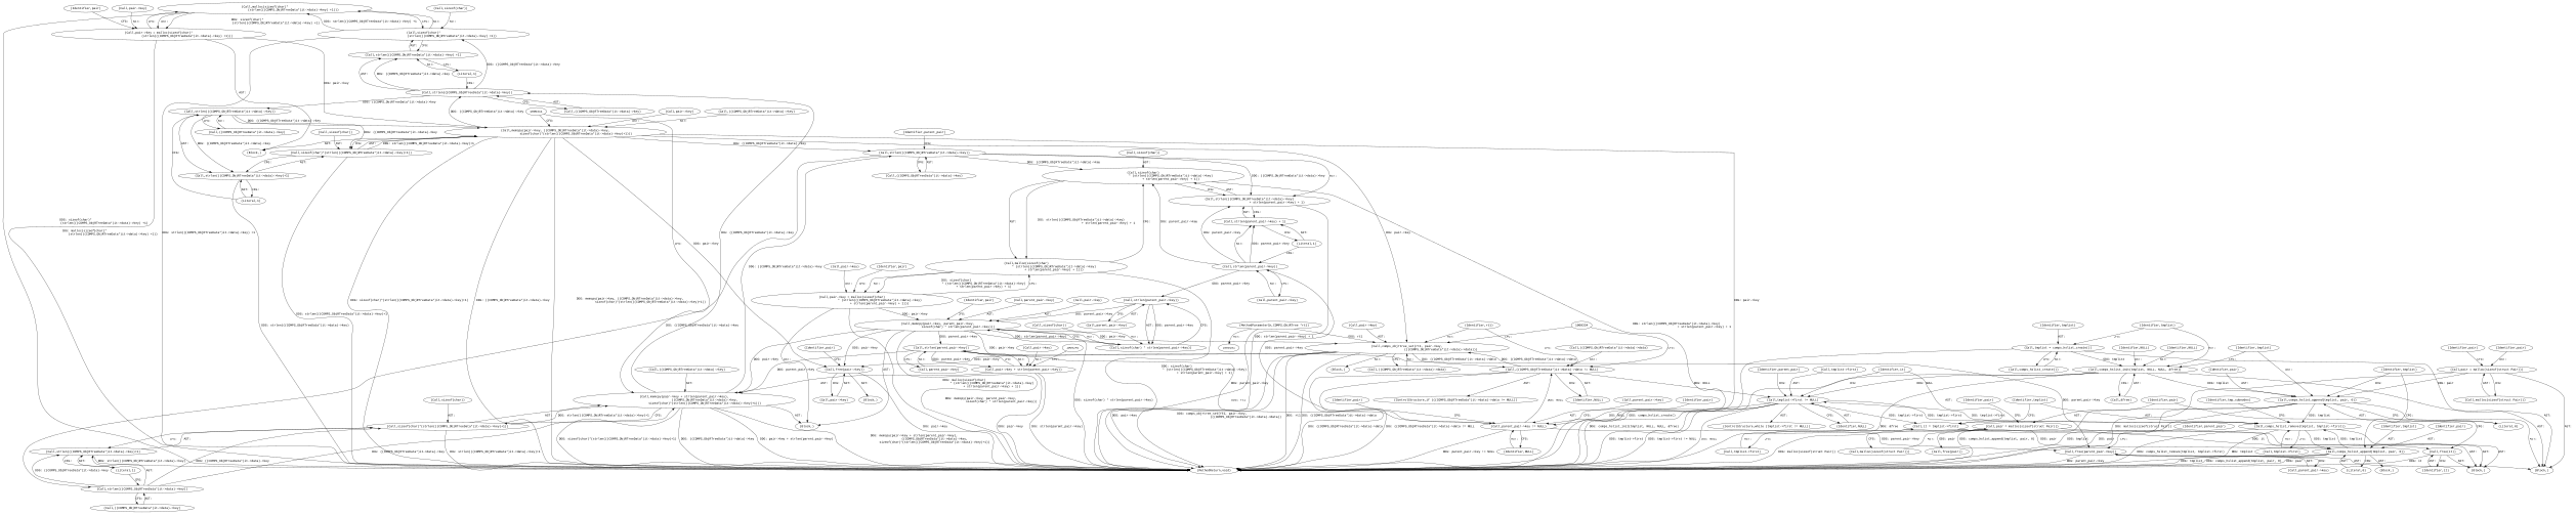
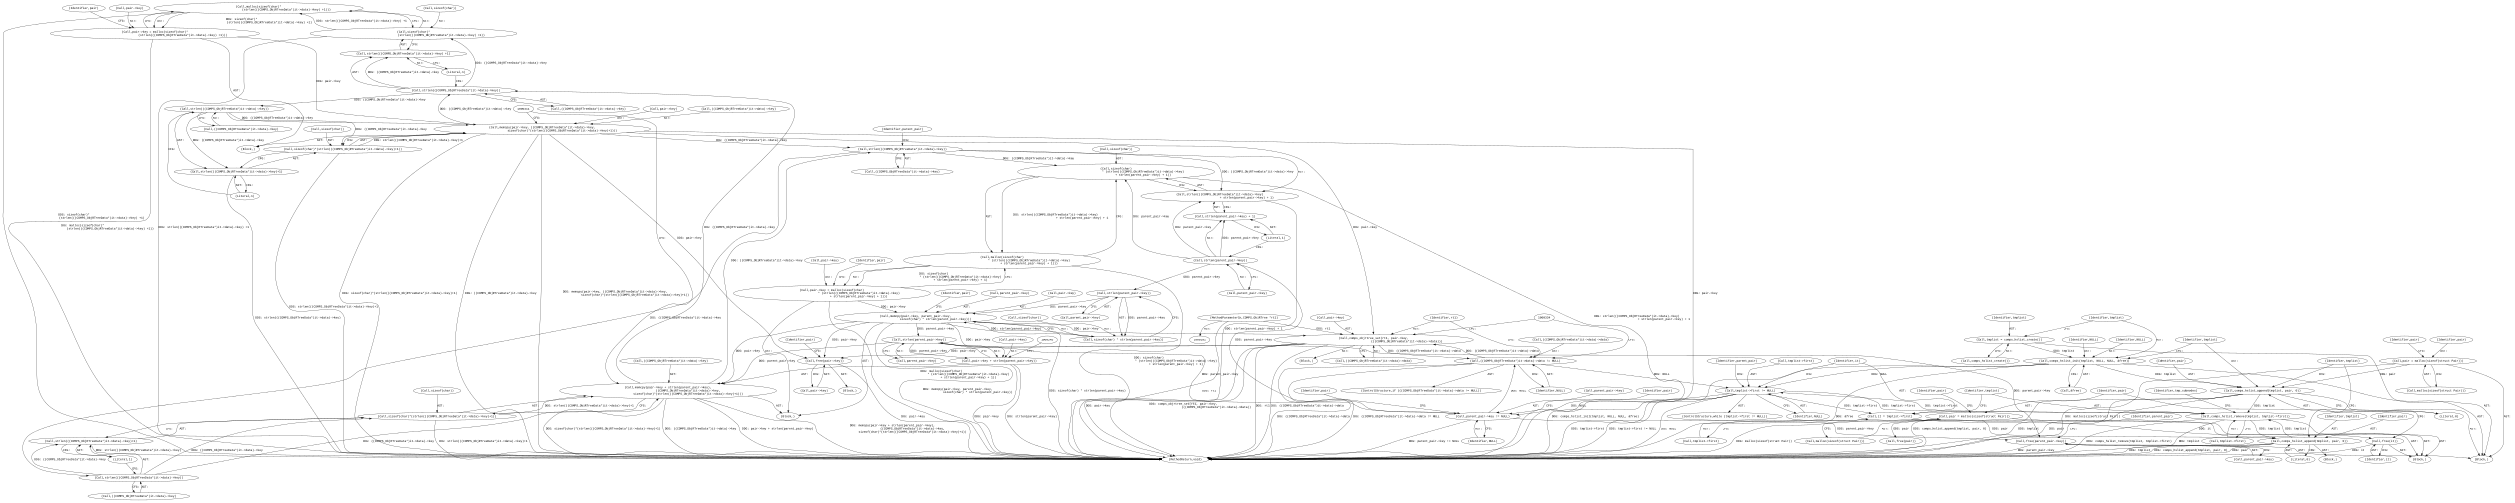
  digraph {
    fontname="Liberation Mono"
    node [fontname="Liberation Mono"]
    edge [fontname="Liberation Mono"]
    n1 [label="(Call,malloc(sizeof(char)*\n                                (strlen(((COMPS_ObjRTreeData*)it->data)->key) +1)))"]
    n2 [label="(Call,sizeof(char)*\n                                (strlen(((COMPS_ObjRTreeData*)it->data)->key) +1))"]
    n3 [label="(Call,pair->key = malloc(sizeof(char)*\n                                (strlen(((COMPS_ObjRTreeData*)it->data)->key) +1)))"]
    n4 [label="(MethodReturn,void)"]
    n5 [label="(Call,strlen(((COMPS_ObjRTreeData*)it->data)->key) +1)"]
    n6 [label="(Call,memcpy(pair->key, ((COMPS_ObjRTreeData*)it->data)->key,\n                       sizeof(char)*(strlen(((COMPS_ObjRTreeData*)it->data)->key)+1)))"]
    n7 [label="(Block,)"]
    n8 [label="(Literal,1)"]
    n9 [label="(Call,strlen(((COMPS_ObjRTreeData*)it->data)->key))"]
    n10 [label="(Call,strlen(((COMPS_ObjRTreeData*)it->data)->key))"]
    n11 [label="(Call,((COMPS_ObjRTreeData*)it->data)->key)"]
    n12 [label="(Call,sizeof(char)*(strlen(((COMPS_ObjRTreeData*)it->data)->key)+1))"]
    n13 [label="(Call,strlen(((COMPS_ObjRTreeData*)it->data)->key)+1)"]
    n14 [label="(Call,((COMPS_ObjRTreeData*)it->data)->key)"]
    n15 [label="(Call,strlen(((COMPS_ObjRTreeData*)it->data)->key))"]
    n16 [label="(Call,comps_objrtree_set(rt1, pair->key,\n                                      (((COMPS_ObjRTreeData*)it->data)->data)))"]
    n17 [label="(Call,free(pair->key))"]
    n18 [label="(Call,sizeof(char)\n                               * (strlen(((COMPS_ObjRTreeData*)it->data)->key)\n                               + strlen(parent_pair->key) + 1))"]
    n19 [label="(Call,strlen(((COMPS_ObjRTreeData*)it->data)->key)\n                               + strlen(parent_pair->key) + 1)"]
    n20 [label="(Call,strlen(((COMPS_ObjRTreeData*)it->data)->key))"]
    n21 [label="(Call,((COMPS_ObjRTreeData*)it->data)->key)"]
    n22 [label="(Call,((COMPS_ObjRTreeData*)it->data)->data != NULL)"]
    n23 [label="(Block,)"]
    n24 [label="(Call,((COMPS_ObjRTreeData*)it->data)->data)"]
    n25 [label="(Block,)"]
    n26 [label="(Call,pair->key)"]
    n27 [label="(Literal,1)"]
    n28 [label="(Call,memcpy(pair->key + strlen(parent_pair->key),\n                       ((COMPS_ObjRTreeData*)it->data)->key,\n                       sizeof(char)*(strlen(((COMPS_ObjRTreeData*)it->data)->key)+1)))"]
    n29 [label="(Call,sizeof(char)*(strlen(((COMPS_ObjRTreeData*)it->data)->key)+1))"]
    n30 [label="(Block,)"]
    n31 [label="(Call,strlen(((COMPS_ObjRTreeData*)it->data)->key)+1)"]
    n32 [label="(Call,memcpy(pair->key, parent_pair->key,\n                       sizeof(char) * strlen(parent_pair->key)))"]
    n33 [label="(Call,strlen(parent_pair->key))"]
    n34 [label="(Call,sizeof(char) * strlen(parent_pair->key))"]
    n35 [label="(Call,pair->key + strlen(parent_pair->key))"]
    n36 [label="(Call,parent_pair->key != NULL)"]
    n37 [label="(Call,free(parent_pair->key))"]
    n38 [label="(Call,parent_pair->key)"]
    n39 [label="(Call,strlen(parent_pair->key))"]
    n40 [label="(Call,pair->key = malloc(sizeof(char)\n                               * (strlen(((COMPS_ObjRTreeData*)it->data)->key)\n                               + strlen(parent_pair->key) + 1)))"]
    n41 [label="(Call,malloc(sizeof(char)\n                               * (strlen(((COMPS_ObjRTreeData*)it->data)->key)\n                               + strlen(parent_pair->key) + 1)))"]
    n42 [label="(Call,strlen(parent_pair->key) + 1)"]
    n43 [label="(Call,((COMPS_ObjRTreeData*)it->data)->key)"]
    n44 [label="(Call,strlen(parent_pair->key))"]
    n45 [label="(Call,parent_pair->key)"]
    n46 [label="(Call,parent_pair->key)"]
    n47 [label="(Literal,1)"]
    n48 [label="(Identifier,NULL)"]
    n49 [label="(Call,tmplist->first != NULL)"]
    n50 [label="(ControlStructure,if (((COMPS_ObjRTreeData*)it->data)->data != NULL))"]
    n51 [label="(Identifier,NULL)"]
    n52 [label="(Block,)"]
    n53 [label="(Call,parent_pair->key)"]
    n54 [label="(Call,comps_hslist_remove(tmplist, tmplist->first))"]
    n55 [label="(Call,it = tmplist->first)"]
    n56 [label="(ControlStructure,while (tmplist->first != NULL))"]
    n57 [label="(Identifier,NULL)"]
    n58 [label="(Call,comps_hslist_append(tmplist, pair, 0))"]
    n59 [label="(Call,tmplist->first)"]
    n60 [label="(Block,)"]
    n61 [label="(Call,free(it))"]
    n62 [label="(Call,tmplist->first)"]
    n63 [label="(Literal,0)"]
    n64 [label="(Block,)"]
    n65 [label="(Call,pair = malloc(sizeof(struct Pair)))"]
    n66 [label="(Call,free(pair))"]
    n67 [label="(Call,malloc(sizeof(struct Pair)))"]
    n68 [label="(Call,comps_hslist_append(tmplist, pair, 0))"]
    n69 [label="(Literal,0)"]
    n70 [label="(Call,comps_hslist_init(tmplist, NULL, NULL, &free))"]
    n71 [label="(Call,&free)"]
    n72 [label="(Call,tmplist = comps_hslist_create())"]
    n73 [label="(Call,comps_hslist_create())"]
    n74 [label="(Call,pair = malloc(sizeof(struct Pair)))"]
    n75 [label="(Call,malloc(sizeof(struct Pair)))"]
    n76 [label="(MethodParameterIn,COMPS_ObjRTree *rt1)"]
    1000101
    n78 [label="(Literal,1)"]
    n79 [label="(Identifier,it)"]
    n80 [label="(Identifier,NULL)"]
    n81 [label="(Identifier,parent_pair)"]
    n82 [label="(Call,((COMPS_ObjRTreeData*)it->data)->key)"]
    n83 [label="(Identifier,pair)"]
    n84 [label="(Identifier,pair)"]
    n85 [label="(Identifier,tmplist)"]
    n86 [label="(Call,pair->key)"]
    n87 [label="(Call,pair->key)"]
    n88 [label="(Call,sizeof(char))"]
    n89 [label="(Identifier,tmplist)"]
    n90 [label="(Identifier,pair)"]
    n91 [label="(Identifier,pair)"]
    n92 [label="(Identifier,pair)"]
    n93 [label="(Identifier,pair)"]
    n94 [label="(Identifier,pair)"]
    n95 [label="(Call,pair->key)"]
    n96 [label="(Identifier,tmplist)"]
    n97 [label="(Identifier,parent_pair)"]
    n98 [label="(Identifier,tmplist)"]
    n99 [label="(Identifier,it)"]
    n100 [label="(Identifier,tmplist)"]
    n101 [label="(Call,tmplist->first)"]
    n102 [label="(Call,sizeof(char))"]
    n103 [label="(Call,parent_pair->key)"]
    n104 [label="(Identifier,NULL)"]
    n105 [label="(Call,((COMPS_ObjRTreeData*)it->data)->key)"]
    n106 [label="(Call,pair->key)"]
    n107 [label="(Call,sizeof(char))"]
    n108 [label="(Call,pair->key)"]
    n109 [label="(Identifier,parent_pair)"]
    n110 [label="(Call,((COMPS_ObjRTreeData*)it->data)->data)"]
    n111 [label="(Identifier,pair)"]
    n112 [label="(Call,sizeof(char))"]
    n113 [label="(Call,parent_pair->key)"]
    n114 [label="(Identifier,pair)"]
    n115 [label="(Identifier,rt1)"]
    n116 [label="(Identifier,pair)"]
    n117 [label="(Identifier,pair)"]
    n118 [label="(Identifier,pair)"]
    n119 [label="(Identifier,tmp_subnodes)"]
    n120 [label="(Call,sizeof(char))"]
    n121 [label="(Identifier,tmplist)"]
    n122 [label="(Call,pair->key)"]
    1000311
    1000334
    1000245
    n1 -> n2 [label="CFG: "]
    n1 -> n3 [label="AST: "]
    n1 -> n3 [label="DDG: sizeof(char)*\n                                (strlen(((COMPS_ObjRTreeData*)it->data)->key) +1)"]
    n1 -> n4 [label="DDG: sizeof(char)*\n                                (strlen(((COMPS_ObjRTreeData*)it->data)->key) +1)"]
    n2 -> n1 [label="AST: "]
    n2 -> n1 [label="DDG: strlen(((COMPS_ObjRTreeData*)it->data)->key) +1"]
    n2 -> n4 [label="DDG: strlen(((COMPS_ObjRTreeData*)it->data)->key) +1"]
    n2 -> n5 [label="CFG: "]
    n3 -> n1 [label="CFG: "]
    n3 -> n4 [label="DDG: malloc(sizeof(char)*\n                                (strlen(((COMPS_ObjRTreeData*)it->data)->key) +1))"]
    n3 -> n6 [label="DDG: pair->key"]
    n3 -> n7 [label="AST: "]
    n5 -> n2 [label="AST: "]
    n5 -> n8 [label="CFG: "]
    n6 -> n4 [label="DDG: pair->key"]
    n6 -> n4 [label="DDG: sizeof(char)*(strlen(((COMPS_ObjRTreeData*)it->data)->key)+1)"]
    n6 -> n4 [label="DDG: ((COMPS_ObjRTreeData*)it->data)->key"]
    n6 -> n4 [label="DDG: memcpy(pair->key, ((COMPS_ObjRTreeData*)it->data)->key,\n                       sizeof(char)*(strlen(((COMPS_ObjRTreeData*)it->data)->key)+1))"]
    n6 -> n7 [label="AST: "]
    n6 -> n9 [label="DDG: ((COMPS_ObjRTreeData*)it->data)->key"]
    n6 -> n12 [label="CFG: "]
    n6 -> n15 [label="DDG: ((COMPS_ObjRTreeData*)it->data)->key"]
    n6 -> n16 [label="DDG: pair->key"]
    n6 -> n17 [label="DDG: pair->key"]
    n8 -> n5 [label="AST: "]
    n8 -> n9 [label="CFG: "]
    n9 -> n2 [label="DDG: ((COMPS_ObjRTreeData*)it->data)->key"]
    n9 -> n5 [label="AST: "]
    n9 -> n5 [label="DDG: ((COMPS_ObjRTreeData*)it->data)->key"]
    n9 -> n10 [label="DDG: ((COMPS_ObjRTreeData*)it->data)->key"]
    n9 -> n11 [label="CFG: "]
    n10 -> n6 [label="DDG: ((COMPS_ObjRTreeData*)it->data)->key"]
    n10 -> n12 [label="DDG: ((COMPS_ObjRTreeData*)it->data)->key"]
    n10 -> n13 [label="AST: "]
    n10 -> n13 [label="DDG: ((COMPS_ObjRTreeData*)it->data)->key"]
    n10 -> n14 [label="CFG: "]
    n11 -> n9 [label="AST: "]
    n12 -> n4 [label="DDG: strlen(((COMPS_ObjRTreeData*)it->data)->key)+1"]
    n12 -> n6 [label="AST: "]
    n12 -> n6 [label="DDG: strlen(((COMPS_ObjRTreeData*)it->data)->key)+1"]
    n12 -> n13 [label="CFG: "]
    n13 -> n4 [label="DDG: strlen(((COMPS_ObjRTreeData*)it->data)->key)"]
    n13 -> n12 [label="AST: "]
    n13 -> n27 [label="CFG: "]
    n14 -> n10 [label="AST: "]
    n15 -> n18 [label="DDG: ((COMPS_ObjRTreeData*)it->data)->key"]
    n15 -> n19 [label="AST: "]
    n15 -> n19 [label="DDG: ((COMPS_ObjRTreeData*)it->data)->key"]
    n15 -> n20 [label="DDG: ((COMPS_ObjRTreeData*)it->data)->key"]
    n15 -> n21 [label="CFG: "]
    n16 -> n4 [label="DDG: comps_objrtree_set(rt1, pair->key,\n                                      (((COMPS_ObjRTreeData*)it->data)->data))"]
    n16 -> n4 [label="DDG: rt1"]
    n16 -> n4 [label="DDG: ((COMPS_ObjRTreeData*)it->data)->data"]
    n16 -> n4 [label="DDG: pair->key"]
    n16 -> n17 [label="DDG: pair->key"]
    n16 -> n22 [label="DDG: ((COMPS_ObjRTreeData*)it->data)->data"]
    n16 -> n23 [label="AST: "]
    n16 -> n24 [label="CFG: "]
    n17 -> n4 [label="DDG: pair->key"]
    n17 -> n25 [label="AST: "]
    n17 -> n26 [label="CFG: "]
    n18 -> n4 [label="DDG: strlen(((COMPS_ObjRTreeData*)it->data)->key)\n                               + strlen(parent_pair->key) + 1"]
    n18 -> n19 [label="CFG: "]
    n18 -> n41 [label="AST: "]
    n18 -> n41 [label="DDG: strlen(((COMPS_ObjRTreeData*)it->data)->key)\n                               + strlen(parent_pair->key) + 1"]
    n19 -> n4 [label="DDG: strlen(parent_pair->key) + 1"]
    n19 -> n18 [label="AST: "]
    n19 -> n42 [label="CFG: "]
    n20 -> n28 [label="DDG: ((COMPS_ObjRTreeData*)it->data)->key"]
    n20 -> n29 [label="DDG: ((COMPS_ObjRTreeData*)it->data)->key"]
    n20 -> n31 [label="AST: "]
    n20 -> n31 [label="DDG: ((COMPS_ObjRTreeData*)it->data)->key"]
    n20 -> n43 [label="CFG: "]
    n21 -> n15 [label="AST: "]
    n22 -> n4 [label="DDG: ((COMPS_ObjRTreeData*)it->data)->data"]
    n22 -> n4 [label="DDG: ((COMPS_ObjRTreeData*)it->data)->data != NULL"]
    n22 -> n16 [label="DDG: ((COMPS_ObjRTreeData*)it->data)->data"]
    n22 -> n49 [label="DDG: NULL"]
    n22 -> n50 [label="AST: "]
    n22 -> n51 [label="CFG: "]
    n24 -> n16 [label="AST: "]
    n26 -> n17 [label="AST: "]
    n27 -> n10 [label="CFG: "]
    n27 -> n13 [label="AST: "]
    n28 -> n4 [label="DDG: pair->key + strlen(parent_pair->key)"]
    n28 -> n4 [label="DDG: memcpy(pair->key + strlen(parent_pair->key),\n                       ((COMPS_ObjRTreeData*)it->data)->key,\n                       sizeof(char)*(strlen(((COMPS_ObjRTreeData*)it->data)->key)+1))"]
    n28 -> n4 [label="DDG: sizeof(char)*(strlen(((COMPS_ObjRTreeData*)it->data)->key)+1)"]
    n28 -> n4 [label="DDG: ((COMPS_ObjRTreeData*)it->data)->key"]
    n28 -> n9 [label="DDG: ((COMPS_ObjRTreeData*)it->data)->key"]
    n28 -> n15 [label="DDG: ((COMPS_ObjRTreeData*)it->data)->key"]
    n28 -> n29 [label="CFG: "]
    n28 -> n30 [label="AST: "]
    n29 -> n4 [label="DDG: strlen(((COMPS_ObjRTreeData*)it->data)->key)+1"]
    n29 -> n28 [label="AST: "]
    n29 -> n28 [label="DDG: strlen(((COMPS_ObjRTreeData*)it->data)->key)+1"]
    n29 -> n31 [label="CFG: "]
    n31 -> n4 [label="DDG: strlen(((COMPS_ObjRTreeData*)it->data)->key)"]
    n31 -> n29 [label="AST: "]
    n31 -> n78 [label="CFG: "]
    n32 -> n4 [label="DDG: sizeof(char) * strlen(parent_pair->key)"]
    n32 -> n4 [label="DDG: memcpy(pair->key, parent_pair->key,\n                       sizeof(char) * strlen(parent_pair->key))"]
    n32 -> n16 [label="DDG: pair->key"]
    n32 -> n17 [label="DDG: pair->key"]
    n32 -> n28 [label="DDG: pair->key"]
    n32 -> n30 [label="AST: "]
    n32 -> n33 [label="DDG: parent_pair->key"]
    n32 -> n34 [label="CFG: "]
    n32 -> n35 [label="DDG: pair->key"]
    n33 -> n28 [label="DDG: parent_pair->key"]
    n33 -> n35 [label="AST: "]
    n33 -> n35 [label="DDG: parent_pair->key"]
    n33 -> n36 [label="DDG: parent_pair->key"]
    n33 -> n37 [label="DDG: parent_pair->key"]
    n33 -> n38 [label="CFG: "]
    n34 -> n32 [label="AST: "]
    n34 -> n32 [label="DDG: strlen(parent_pair->key)"]
    n34 -> n39 [label="CFG: "]
    n35 -> n4 [label="DDG: pair->key"]
    n35 -> n4 [label="DDG: strlen(parent_pair->key)"]
    n35 -> n28 [label="AST: "]
    n35 -> n33 [label="CFG: "]
    n36 -> n4 [label="DDG: parent_pair->key != NULL"]
    n36 -> n22 [label="DDG: NULL"]
    n36 -> n37 [label="DDG: parent_pair->key"]
    n36 -> n44 [label="DDG: parent_pair->key"]
    n36 -> n48 [label="CFG: "]
    n37 -> n4 [label="DDG: parent_pair->key"]
    n37 -> n52 [label="AST: "]
    n37 -> n53 [label="CFG: "]
    n38 -> n33 [label="AST: "]
    n39 -> n32 [label="DDG: parent_pair->key"]
    n39 -> n34 [label="AST: "]
    n39 -> n34 [label="DDG: parent_pair->key"]
    n39 -> n46 [label="CFG: "]
    n40 -> n4 [label="DDG: malloc(sizeof(char)\n                               * (strlen(((COMPS_ObjRTreeData*)it->data)->key)\n                               + strlen(parent_pair->key) + 1))"]
    n40 -> n30 [label="AST: "]
    n40 -> n32 [label="DDG: pair->key"]
    n40 -> n41 [label="CFG: "]
    n41 -> n4 [label="DDG: sizeof(char)\n                               * (strlen(((COMPS_ObjRTreeData*)it->data)->key)\n                               + strlen(parent_pair->key) + 1)"]
    n41 -> n18 [label="CFG: "]
    n41 -> n40 [label="AST: "]
    n41 -> n40 [label="DDG: sizeof(char)\n                               * (strlen(((COMPS_ObjRTreeData*)it->data)->key)\n                               + strlen(parent_pair->key) + 1)"]
    n42 -> n19 [label="AST: "]
    n42 -> n47 [label="CFG: "]
    n43 -> n20 [label="AST: "]
    n44 -> n18 [label="DDG: parent_pair->key"]
    n44 -> n19 [label="DDG: parent_pair->key"]
    n44 -> n39 [label="DDG: parent_pair->key"]
    n44 -> n42 [label="AST: "]
    n44 -> n42 [label="DDG: parent_pair->key"]
    n44 -> n45 [label="CFG: "]
    n45 -> n44 [label="AST: "]
    n46 -> n39 [label="AST: "]
    n47 -> n42 [label="AST: "]
    n47 -> n44 [label="CFG: "]
    n48 -> n36 [label="AST: "]
    n49 -> n4 [label="DDG: tmplist->first"]
    n49 -> n4 [label="DDG: tmplist->first != NULL"]
    n49 -> n4 [label="DDG: NULL"]
    n49 -> n36 [label="DDG: NULL"]
    n49 -> n54 [label="DDG: tmplist->first"]
    n49 -> n55 [label="DDG: tmplist->first"]
    n49 -> n56 [label="AST: "]
    n49 -> n57 [label="CFG: "]
    n51 -> n22 [label="AST: "]
    n53 -> n37 [label="AST: "]
    n54 -> n4 [label="DDG: comps_hslist_remove(tmplist, tmplist->first)"]
    n54 -> n4 [label="DDG: tmplist"]
    n54 -> n49 [label="DDG: tmplist->first"]
    n54 -> n58 [label="DDG: tmplist"]
    n54 -> n59 [label="CFG: "]
    n54 -> n60 [label="AST: "]
    n55 -> n60 [label="AST: "]
    n55 -> n61 [label="DDG: it"]
    n55 -> n62 [label="CFG: "]
    n57 -> n49 [label="AST: "]
    n58 -> n4 [label="DDG: pair"]
    n58 -> n4 [label="DDG: tmplist"]
    n58 -> n4 [label="DDG: comps_hslist_append(tmplist, pair, 0)"]
    n58 -> n54 [label="DDG: tmplist"]
    n58 -> n63 [label="CFG: "]
    n58 -> n64 [label="AST: "]
    n59 -> n54 [label="AST: "]
    n61 -> n4 [label="DDG: it"]
    n61 -> n60 [label="AST: "]
    n61 -> n79 [label="CFG: "]
    n62 -> n55 [label="AST: "]
    n63 -> n58 [label="AST: "]
    n65 -> n4 [label="DDG: malloc(sizeof(struct Pair))"]
    n65 -> n58 [label="DDG: pair"]
    n65 -> n60 [label="AST: "]
    n65 -> n66 [label="DDG: pair"]
    n65 -> n67 [label="CFG: "]
    n67 -> n65 [label="AST: "]
    n68 -> n4 [label="DDG: comps_hslist_append(tmplist, pair, 0)"]
    n68 -> n4 [label="DDG: tmplist"]
    n68 -> n4 [label="DDG: pair"]
    n68 -> n52 [label="AST: "]
    n68 -> n54 [label="DDG: tmplist"]
    n68 -> n69 [label="CFG: "]
    n69 -> n68 [label="AST: "]
    n70 -> n4 [label="DDG: comps_hslist_init(tmplist, NULL, NULL, &free)"]
    n70 -> n4 [label="DDG: &free"]
    n70 -> n49 [label="DDG: NULL"]
    n70 -> n52 [label="AST: "]
    n70 -> n68 [label="DDG: tmplist"]
    n70 -> n71 [label="CFG: "]
    n71 -> n70 [label="AST: "]
-   n72 -> n4 [label="DDG: comps_hslist_create()"]
    n72 -> n52 [label="AST: "]
    n72 -> n70 [label="DDG: tmplist"]
    n72 -> n73 [label="CFG: "]
    n73 -> n72 [label="AST: "]
    n74 -> n4 [label="DDG: malloc(sizeof(struct Pair))"]
    n74 -> n52 [label="AST: "]
    n74 -> n68 [label="DDG: pair"]
    n74 -> n75 [label="CFG: "]
    n75 -> n74 [label="AST: "]
    n76 -> n4 [label="DDG: rt1"]
    n76 -> n16 [label="DDG: rt1"]
    n76 -> 1000101 [label="AST: "]
    n78 -> n20 [label="CFG: "]
    n78 -> n31 [label="AST: "]
    n79 -> n61 [label="AST: "]
    n80 -> n70 [label="AST: "]
    n81 -> n37 [label="CFG: "]
    n82 -> n28 [label="AST: "]
    n83 -> n32 [label="CFG: "]
    n84 -> n36 [label="CFG: "]
    n85 -> n70 [label="AST: "]
    n85 -> n72 [label="CFG: "]
    n86 -> n35 [label="AST: "]
    n87 -> n40 [label="AST: "]
    n88 -> n18 [label="AST: "]
    n89 -> n68 [label="AST: "]
    n89 -> n70 [label="CFG: "]
    n90 -> n74 [label="CFG: "]
    n91 -> n3 [label="CFG: "]
    n92 -> n65 [label="CFG: "]
    n93 -> n74 [label="AST: "]
    n94 -> n58 [label="AST: "]
    n95 -> n6 [label="AST: "]
    n96 -> n58 [label="CFG: "]
    n96 -> n68 [label="CFG: "]
    n97 -> n49 [label="CFG: "]
    n98 -> n72 [label="AST: "]
    n99 -> n49 [label="CFG: "]
    n99 -> n55 [label="AST: "]
    n100 -> n54 [label="AST: "]
    n100 -> n55 [label="CFG: "]
    n101 -> n49 [label="AST: "]
    n102 -> n29 [label="AST: "]
    n103 -> n32 [label="AST: "]
    n104 -> n70 [label="AST: "]
    n105 -> n6 [label="AST: "]
    n106 -> n16 [label="AST: "]
    n107 -> n2 [label="AST: "]
    n108 -> n32 [label="AST: "]
    n109 -> n15 [label="CFG: "]
    n110 -> n22 [label="AST: "]
    n111 -> n61 [label="CFG: "]
    n111 -> n65 [label="AST: "]
    n112 -> n34 [label="AST: "]
    n113 -> n36 [label="AST: "]
    n114 -> n68 [label="AST: "]
    n115 -> n16 [label="AST: "]
    n115 -> n22 [label="CFG: "]
    n116 -> n36 [label="CFG: "]
    n117 -> n40 [label="CFG: "]
    n118 -> n17 [label="CFG: "]
    n119 -> n54 [label="CFG: "]
    n120 -> n12 [label="AST: "]
    n121 -> n58 [label="AST: "]
    n122 -> n3 [label="AST: "]
    1000311 -> n6 [label="CFG: "]
    1000311 -> n28 [label="CFG: "]
    1000334 -> n16 [label="CFG: "]
    1000334 -> n22 [label="CFG: "]
    1000245 -> n35 [label="CFG: "]
  }
